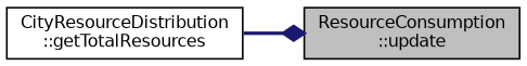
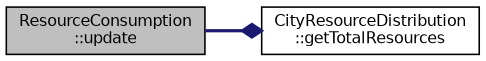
  digraph {
    rankdir=LR
    node [color=black fontname=Helvetica fontsize=10 shape=record style=filled]
    n1 [fillcolor=grey75 fontcolor=black height=0.2 label="ResourceConsumption\l::update" width=0.4]
    n2 [fillcolor=white height=0.2 label="CityResourceDistribution\l::getTotalResources" width=0.4]
-   n2 -> n1 [color=midnightblue fontname=Helvetica fontsize=10 labelfontname=Helvetica labelfontsize=10 style=bold arrowhead=diamond]
+   n1 -> n2 [color=midnightblue fontname=Helvetica fontsize=10 labelfontname=Helvetica labelfontsize=10 style=bold arrowhead=diamond]
  }
